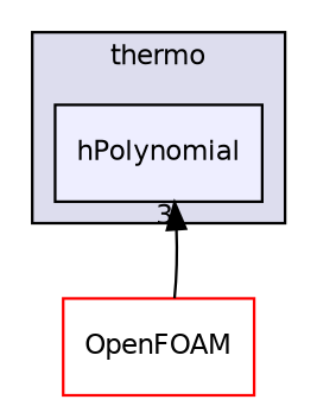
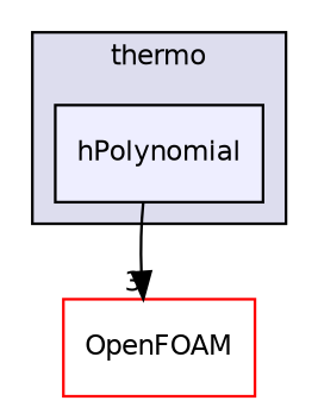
  digraph {
    compound=true
    node [fontname=Helvetica fontsize=10 shape=box]
    n1 [fillcolor="#eeeeff" label=hPolynomial pencolor=black style=filled]
    n2 [color=red label=OpenFOAM]
    subgraph cluster_1 {
      bgcolor="#ddddee"
      fontname=Helvetica
      fontsize=10
      label=thermo
      pencolor=black
      n1
    }
-   n2 -> n1 [headlabel=3 labeldistance=1.5 labelfontname=Helvetica labelfontsize=10]
+   n1 -> n2 [headlabel=3 labeldistance=1.5 labelfontname=Helvetica labelfontsize=10]
  }
